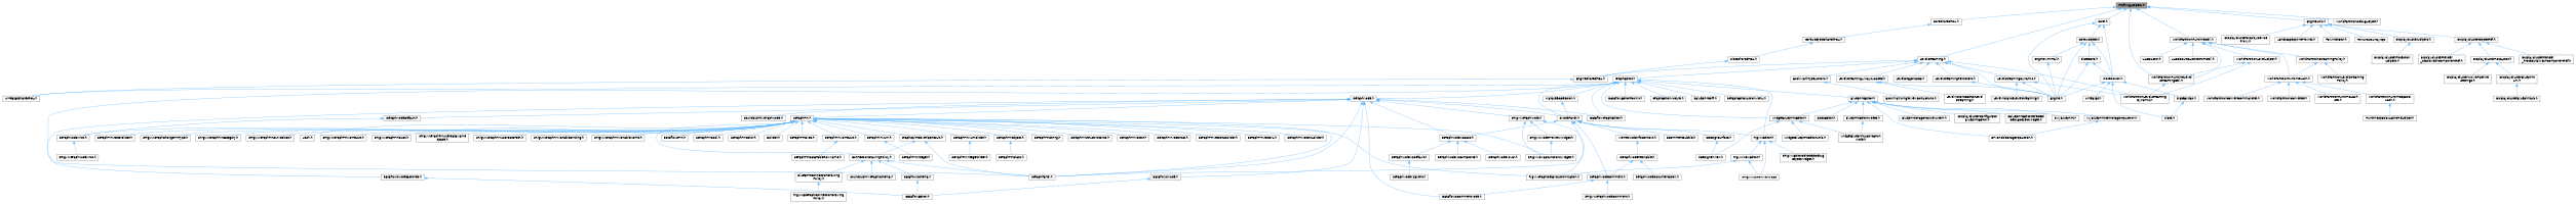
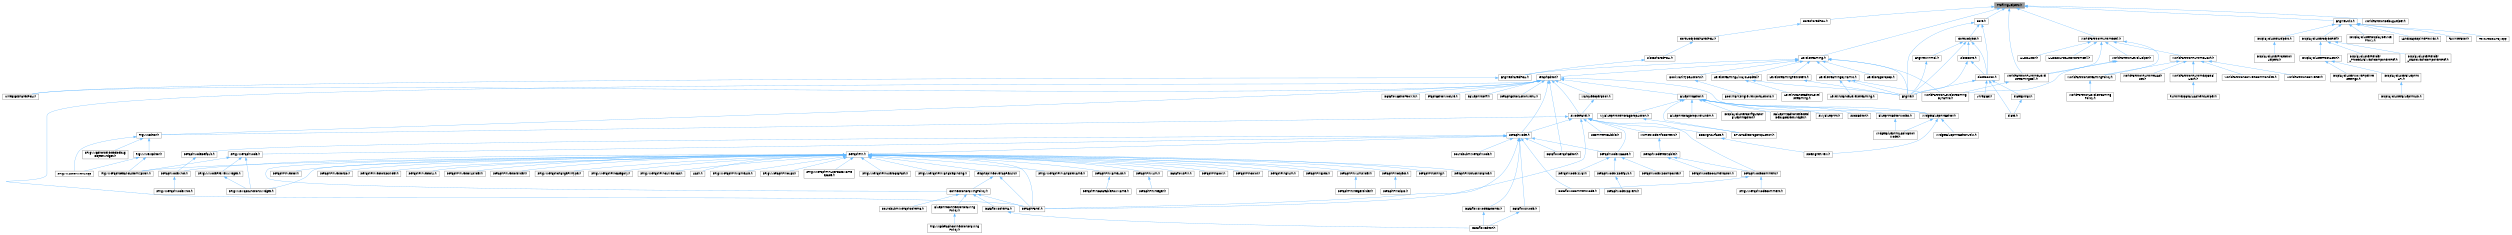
  digraph {
    node [color=grey40 fillcolor=white fontname=Helvetica fontsize=10 shape=box style=filled]
    edge [color=steelblue1 dir=back fontname=Helvetica fontsize=10 labelfontname=Helvetica labelfontsize=10 style=solid]
    n1 [color=gray40 fillcolor=grey60 fontcolor=black height=0.2 label="ProfilingHelpers.h" width=0.4]
    n2 [height=0.2 label="Core.h" width=0.4]
    n3 [height=0.2 label="CoreSharedPCH.h" width=0.4]
    n4 [height=0.2 label="EngineUtils.h" width=0.4]
    n5 [height=0.2 label="LevelStreaming.h" width=0.4]
    n6 [height=0.2 label="WorldPartitionDebugHelper.h" width=0.4]
    n7 [height=0.2 label="WorldPartitionRuntimeCell.h" width=0.4]
    n8 [height=0.2 label="WorldPartitionRuntimeLevel\lStreamingCell.h" width=0.4]
    n9 [height=0.2 label="CoreUObject.h" width=0.4]
    n10 [height=0.2 label="Engine.h" width=0.4]
    n11 [height=0.2 label="SlateBasics.h" width=0.4]
    n12 [height=0.2 label="CoreUObjectSharedPCH.h" width=0.4]
    n13 [height=0.2 label="DisplayClusterHelpers.h" width=0.4]
    n14 [height=0.2 label="DisplayClusterObjectRef.h" width=0.4]
    n15 [height=0.2 label="IDisplayClusterDisplayDevice\lProxy.h" width=0.4]
    n16 [height=0.2 label="LandscapeSplineProxies.h" width=0.4]
    n17 [height=0.2 label="PawnIterator.h" width=0.4]
    n18 [height=0.2 label="Texture2DArray.cpp" width=0.4]
    n19 [height=0.2 label="EngineSharedPCH.h" width=0.4]
    n20 [height=0.2 label="BookMarkTypeActions.h" width=0.4]
    n21 [height=0.2 label="GraphEditor.h" width=0.4]
    n22 [height=0.2 label="LevelDragDropOp.h" width=0.4]
    n23 [height=0.2 label="LevelStreamingAlwaysLoaded.h" width=0.4]
    n24 [height=0.2 label="LevelStreamingDynamic.h" width=0.4]
    n25 [height=0.2 label="WorldPartitionLevelStreaming\lDynamic.h" width=0.4]
    n26 [height=0.2 label="LevelStreamingPersistent.h" width=0.4]
    n27 [height=0.2 label="HLODActor.h" width=0.4]
    n28 [height=0.2 label="HLODSourceActorsFromCell.h" width=0.4]
    n29 [height=0.2 label="WorldPartitionLevelHelper.h" width=0.4]
    n30 [height=0.2 label="WorldPartitionRuntimeHash.h" width=0.4]
    n31 [height=0.2 label="WorldPartitionStreamingPolicy.h" width=0.4]
    n32 [height=0.2 label="EngineMinimal.h" width=0.4]
    n33 [height=0.2 label="SlateCore.h" width=0.4]
    n34 [height=0.2 label="Slate.h" width=0.4]
    n35 [height=0.2 label="SlateExtras.h" width=0.4]
    n36 [height=0.2 label="UnrealEd.h" width=0.4]
    n37 [height=0.2 label="SlateSharedPCH.h" width=0.4]
    n38 [height=0.2 label="UnrealEdSharedPCH.h" width=0.4]
    n39 [height=0.2 label="DisplayClusterProjection\lHelpers.h" width=0.4]
    n40 [height=0.2 label="DisplayClusterRender\l_ProceduralMeshComponentRef.h" width=0.4]
    n41 [height=0.2 label="DisplayClusterRender\l_StaticMeshComponentRef.h" width=0.4]
    n42 [height=0.2 label="DisplayClusterRootActor.h" width=0.4]
    n43 [height=0.2 label="DisplayClusterMoviePipeline\lSettings.h" width=0.4]
    n44 [height=0.2 label="IDisplayClusterBlueprint\lAPI.h" width=0.4]
    n45 [height=0.2 label="DisplayClusterBlueprintLib.h" width=0.4]
    n46 [height=0.2 label="BookmarkSingleViewportActions.h" width=0.4]
    n47 [height=0.2 label="BlueprintEditor.h" width=0.4]
    n48 [height=0.2 label="WidgetBlueprintEditor.h" width=0.4]
    n49 [height=0.2 label="DataflowEditorToolkit.h" width=0.4]
    n50 [height=0.2 label="DataflowGraphEditor.h" width=0.4]
    n51 [height=0.2 label="GraphEditorModule.h" width=0.4]
    n52 [height=0.2 label="MarqueeOperation.h" width=0.4]
    n53 [height=0.2 label="SNodePanel.h" width=0.4]
    n54 [height=0.2 label="RigVMEditor.h" width=0.4]
    n55 [height=0.2 label="SGraphNode.h" width=0.4]
    n56 [height=0.2 label="SGraphPanel.h" width=0.4]
    n57 [height=0.2 label="SBlueprintDiff.h" width=0.4]
    n58 [height=0.2 label="SGraphEditorActionMenu.h" width=0.4]
    n59 [height=0.2 label="LevelInstanceEditorLevel\lStreaming.h" width=0.4]
    n60 [height=0.2 label="LevelInstanceLevelStreaming.h" width=0.4]
    n61 [height=0.2 label="BPVariableDragDropAction.h" width=0.4]
    n62 [height=0.2 label="BlueprintDragDropMenuItem.h" width=0.4]
    n63 [height=0.2 label="BlueprintEditorModes.h" width=0.4]
    n64 [height=0.2 label="IDisplayClusterConfigurator\lBlueprintEditor.h" width=0.4]
    n65 [height=0.2 label="MyBlueprintItemDragDropAction.h" width=0.4]
    n66 [height=0.2 label="SBlueprintEditorSelected\lDebugObjectWidget.h" width=0.4]
    n67 [height=0.2 label="SMyBlueprint.h" width=0.4]
    n68 [height=0.2 label="SSCSEditor.h" width=0.4]
    n69 [height=0.2 label="WidgetBlueprintApplication\lMode.h" width=0.4]
    n70 [height=0.2 label="SDesignerView.h" width=0.4]
    n71 [height=0.2 label="WidgetBlueprintEditorUtils.h" width=0.4]
    n72 [height=0.2 label="KismetNodeInfoContext.h" width=0.4]
    n73 [height=0.2 label="SCommentBubble.h" width=0.4]
    n74 [height=0.2 label="SDesignSurface.h" width=0.4]
    n75 [height=0.2 label="SGraphNodeK2Base.h" width=0.4]
    n76 [height=0.2 label="SGraphNodeComment.h" width=0.4]
    n77 [height=0.2 label="RigVMNewEditor.h" width=0.4]
    n78 [height=0.2 label="SRigVMActionMenu.cpp" width=0.4]
    n79 [height=0.2 label="SRigVMEditorSelectedDebug\lObjectWidget.h" width=0.4]
    n80 [height=0.2 label="DataflowSCommentNode.h" width=0.4]
    n81 [height=0.2 label="DataflowSNode.h" width=0.4]
    n82 [height=0.2 label="DataflowSNodeFactories.h" width=0.4]
    n83 [height=0.2 label="SGraphNodeDefault.h" width=0.4]
    n84 [height=0.2 label="SGraphPin.h" width=0.4]
    n85 [height=0.2 label="SRigVMGraphNode.h" width=0.4]
    n86 [height=0.2 label="SoundSubmixGraphNode.h" width=0.4]
    n87 [height=0.2 label="SGraphNodeResizable.h" width=0.4]
    n88 [height=0.2 label="SGraphNodeK2Composite.h" width=0.4]
    n89 [height=0.2 label="SGraphNodeK2Default.h" width=0.4]
    n90 [height=0.2 label="SGraphNodeK2Var.h" width=0.4]
    n91 [height=0.2 label="SRigVMGraphNodeComment.h" width=0.4]
    n92 [height=0.2 label="RigVMGraphDetailCustomization.h" width=0.4]
    n93 [height=0.2 label="DataflowEditor.h" width=0.4]
    n94 [height=0.2 label="SGraphNodeKnot.h" width=0.4]
    n95 [height=0.2 label="SGraphNodeDocumentation.h" width=0.4]
    n96 [height=0.2 label="ConnectionDrawingPolicy.h" width=0.4]
    n97 [height=0.2 label="DataflowSPin.h" width=0.4]
    n98 [height=0.2 label="GraphSplineOverlapResult.h" width=0.4]
    n99 [height=0.2 label="SGraphPinBool.h" width=0.4]
    n100 [height=0.2 label="SGraphPinColor.h" width=0.4]
-   n101 [height=0.2 label="DSlider.h" width=0.4]
+   n101 [height=0.2 label="SGraphPinEnum.h" width=0.4]
    n102 [height=0.2 label="SGraphPinExec.h" width=0.4]
    n103 [height=0.2 label="SGraphPinNameList.h" width=0.4]
    n104 [height=0.2 label="SGraphPinNum.h" width=0.4]
    n105 [height=0.2 label="SGraphPinNumSlider.h" width=0.4]
    n106 [height=0.2 label="SGraphPinObject.h" width=0.4]
    n107 [height=0.2 label="SGraphPinString.h" width=0.4]
    n108 [height=0.2 label="SGraphPinStructInstance.h" width=0.4]
    n109 [height=0.2 label="SGraphPinVector.h" width=0.4]
    n110 [height=0.2 label="SGraphPinVector2D.h" width=0.4]
    n111 [height=0.2 label="SGraphPinVector2DSlider.h" width=0.4]
    n112 [height=0.2 label="SGraphPinVector4.h" width=0.4]
    n113 [height=0.2 label="SGraphPinVector4Slider.h" width=0.4]
    n114 [height=0.2 label="SGraphPinVectorSlider.h" width=0.4]
    n115 [height=0.2 label="SRigVMGraphChangePinType.h" width=0.4]
    n116 [height=0.2 label="SRigVMGraphPinCategory.h" width=0.4]
    n117 [height=0.2 label="SRigVMGraphPinCurveFloat.h" width=0.4]
    n118 [height=0.2 label="Hash.h" width=0.4]
    n119 [height=0.2 label="SRigVMGraphPinNameList.h" width=0.4]
    n120 [height=0.2 label="SRigVMGraphPinQuat.h" width=0.4]
    n121 [height=0.2 label="SRigVMGraphPinUserDataName\lSpace.h" width=0.4]
    n122 [height=0.2 label="SRigVMGraphPinUserDataPath.h" width=0.4]
    n123 [height=0.2 label="SRigVMGraphPinVariableBinding.h" width=0.4]
    n124 [height=0.2 label="SRigVMGraphPinVariableName.h" width=0.4]
    n125 [height=0.2 label="SRigVMSwapFunctionsWidget.h" width=0.4]
    n126 [height=0.2 label="SRigVMNodePreviewWidget.h" width=0.4]
    n127 [height=0.2 label="SRigVMGraphNodeKnot.h" width=0.4]
    n128 [height=0.2 label="SGraphNodeK2Event.h" width=0.4]
    n129 [height=0.2 label="BlueprintConnectionDrawing\lPolicy.h" width=0.4]
    n130 [height=0.2 label="DataflowSchema.h" width=0.4]
    n131 [height=0.2 label="SoundSubmixGraphSchema.h" width=0.4]
    n132 [height=0.2 label="SGraphPinDataTableRowName.h" width=0.4]
    n133 [height=0.2 label="SGraphPinInteger.h" width=0.4]
    n134 [height=0.2 label="SGraphPinIntegerSlider.h" width=0.4]
    n135 [height=0.2 label="SGraphPinClass.h" width=0.4]
    n136 [height=0.2 label="RigVMEdGraphConnectionDrawing\lPolicy.h" width=0.4]
    n137 [height=0.2 label="WorldPartitionConvertCommandlet.h" width=0.4]
    n138 [height=0.2 label="WorldPartitionConverter.h" width=0.4]
    n139 [height=0.2 label="WorldPartitionRuntimeHash\lSet.h" width=0.4]
    n140 [height=0.2 label="WorldPartitionRuntimeSpatial\lHash.h" width=0.4]
    n141 [height=0.2 label="WorldPartitionLevelStreaming\lPolicy.h" width=0.4]
    n142 [height=0.2 label="RuntimeSpatialHashGridHelper.h" width=0.4]
    n1 -> n2
    n1 -> n3
    n1 -> n4
    n1 -> n5
    n1 -> n6
    n1 -> n7
    n1 -> n8
    n2 -> n9
    n2 -> n10
    n2 -> n11
    n3 -> n12
    n4 -> n13
    n4 -> n14
    n4 -> n15
    n4 -> n16
    n4 -> n17
    n4 -> n18
    n5 -> n10
    n5 -> n19
    n5 -> n20
    n5 -> n21
    n5 -> n22
    n5 -> n23
    n5 -> n24
    n5 -> n25
    n5 -> n26
    n7 -> n8
    n7 -> n27
    n7 -> n28
    n7 -> n29
    n7 -> n30
    n7 -> n31
    n8 -> n25
    n9 -> n10
    n9 -> n11
    n9 -> n32
    n9 -> n33
    n11 -> n10
    n11 -> n34
    n11 -> n35
    n11 -> n36
    n12 -> n37
    n13 -> n39
    n14 -> n40
    n14 -> n41
    n14 -> n42
    n19 -> n38
    n20 -> n46
    n21 -> n38
    n21 -> n47
    n21 -> n48
    n21 -> n49
    n21 -> n50
    n21 -> n51
    n21 -> n52
    n21 -> n53
    n21 -> n54
    n21 -> n55
    n21 -> n56
    n21 -> n57
    n21 -> n58
    n23 -> n10
    n23 -> n59
    n24 -> n10
    n24 -> n25
    n24 -> n60
    n26 -> n10
    n29 -> n8
    n29 -> n25
-   n31 -> n30
+   n30 -> n31
    n30 -> n137
    n30 -> n138
    n30 -> n139
    n30 -> n140
    n31 -> n141
    n32 -> n10
    n33 -> n10
    n33 -> n11
    n35 -> n34
    n37 -> n19
    n42 -> n43
    n42 -> n44
    n44 -> n45
    n47 -> n48
    n47 -> n61
    n47 -> n62
    n47 -> n63
    n47 -> n64
    n47 -> n65
    n47 -> n66
    n47 -> n67
    n47 -> n68
    n48 -> n69
    n48 -> n70
    n48 -> n71
    n52 -> n53
    n53 -> n54
-   n55 -> n53
+   n53 -> n55
    n53 -> n56
    n53 -> n72
    n53 -> n73
    n53 -> n74
    n53 -> n75
    n53 -> n76
    n54 -> n77
    n54 -> n78
    n54 -> n79
    n55 -> n50
    n55 -> n56
    n55 -> n75
    n55 -> n80
    n55 -> n81
    n55 -> n82
    n55 -> n83
    n55 -> n84
    n55 -> n85
    n55 -> n86
    n63 -> n69
    n65 -> n61
    n72 -> n87
    n74 -> n70
    n75 -> n88
    n75 -> n89
    n75 -> n90
    n76 -> n80
    n76 -> n91
    n77 -> n78
    n77 -> n92
    n81 -> n93
    n82 -> n93
    n83 -> n94
    n84 -> n56
    n84 -> n92
    n84 -> n94
    n84 -> n96
    n84 -> n97
    n84 -> n98
    n84 -> n99
    n84 -> n100
    n84 -> n101
    n84 -> n102
    n84 -> n103
    n84 -> n104
    n84 -> n105
    n84 -> n106
    n84 -> n107
    n84 -> n108
    n84 -> n109
    n84 -> n110
    n84 -> n111
    n84 -> n112
    n84 -> n113
    n84 -> n114
    n84 -> n115
    n84 -> n116
    n84 -> n117
    n84 -> n118
    n84 -> n119
    n84 -> n120
    n84 -> n121
    n84 -> n122
    n84 -> n123
    n84 -> n124
    n84 -> n125
    n85 -> n92
    n85 -> n125
    n85 -> n126
    n87 -> n76
    n87 -> n95
    n89 -> n128
    n94 -> n127
    n96 -> n56
    n96 -> n129
    n96 -> n130
    n96 -> n131
    n98 -> n56
    n98 -> n96
    n103 -> n132
    n104 -> n133
    n105 -> n134
    n106 -> n135
    n126 -> n125
    n129 -> n136
    n130 -> n93
    n140 -> n142
  }
